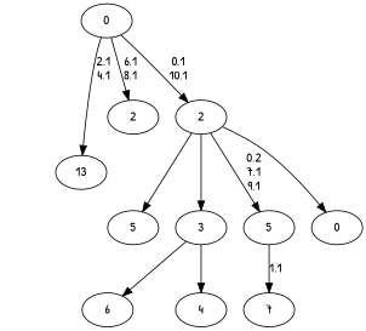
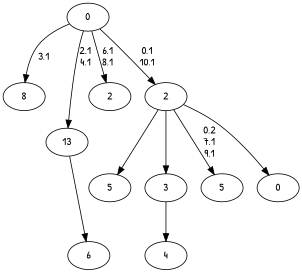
  digraph {
    fontname="Patrick Hand"
    node [fontname="Patrick Hand"]
    edge [fontname="Patrick Hand"]
-   n2 [label=7]
+   n1 [label=8]
    n3 [label=6]
    n4 [label=5]
    n5 [label=4]
    13
    n7 [label=3]
    n8 [label=2]
    5
    n10 [label=0]
    2
    0
-   n7 -> n3
+   13 -> n3
    n7 -> n5
-   5 -> n2 [label="1,1"]
    2 -> n4
    2 -> n7
    2 -> 5 [label="0,2\n7,1\n9,1"]
    2 -> n10
+   0 -> n1 [label="3,1"]
    0 -> 13 [label="2,1\n4,1"]
    0 -> n8 [label="6,1\n8,1"]
    0 -> 2 [label="0,1\n10,1"]
  }
